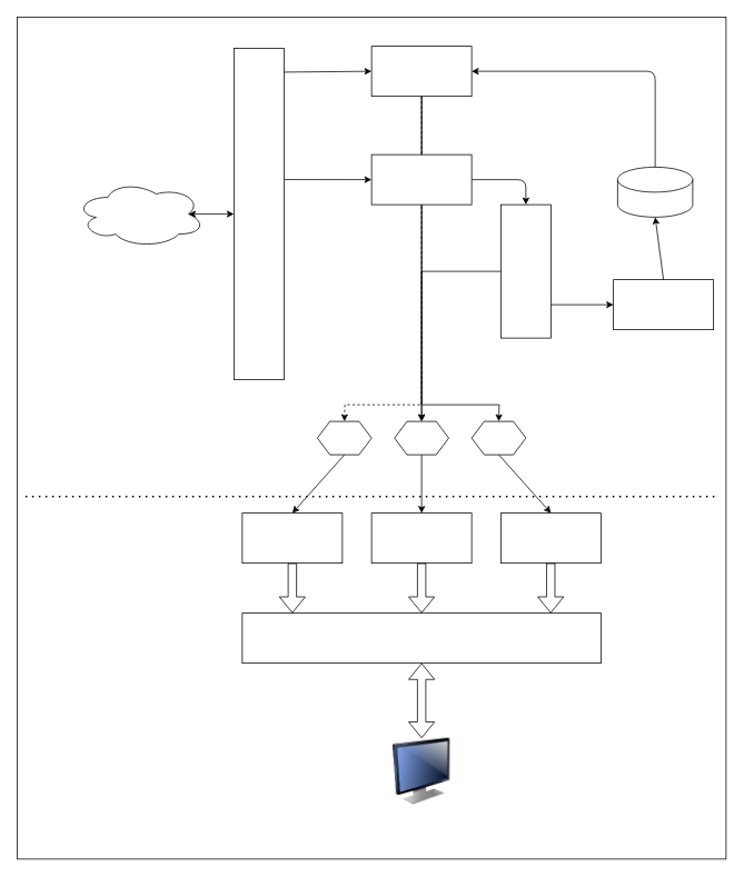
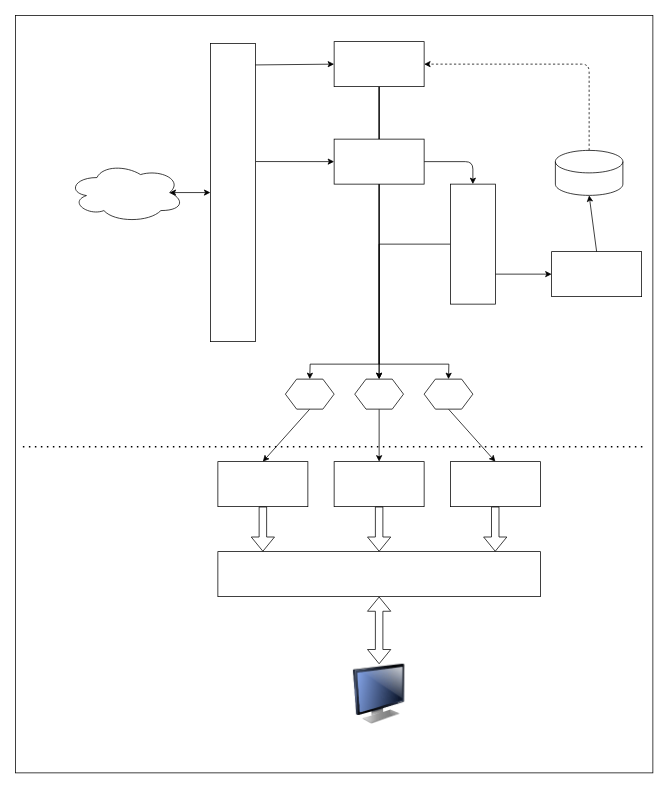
  <mxCell id="0" />
  <mxCell id="1" parent="0" />
  <mxCell id="2" value="" style="rounded=0;whiteSpace=wrap;html=1;fillColor=light-dark(#FFFFFF,#E6E6E6);strokeColor=light-dark(#000000,#000000);" parent="1" vertex="1"><mxGeometry y="20" width="850" height="1010" as="geometry" x="20" /></mxCell>
  <mxCell id="3" value="" style="endArrow=classic;html=1;exitX=0.5;exitY=1;exitDx=0;exitDy=0;entryX=0.5;entryY=0;entryDx=0;entryDy=0;rounded=0;strokeColor=light-dark(#000000,#000000);" parent="1" source="7" target="23" edge="1"><mxGeometry width="50" height="50" relative="1" as="geometry"><mxPoint x="480" y="335" as="sourcePoint" /><mxPoint x="530" y="285" as="targetPoint" /><Array as="points"><mxPoint x="505" y="485" /><mxPoint x="598" y="485" /></Array></mxGeometry></mxCell>
- <mxCell id="4" value="" style="endArrow=classic;html=1;exitX=0.5;exitY=1;exitDx=0;exitDy=0;entryX=0.5;entryY=0;entryDx=0;entryDy=0;rounded=0;strokeColor=light-dark(#000000,#000000);dashed=1;" parent="1" source="7" target="38" edge="1"><mxGeometry width="50" height="50" relative="1" as="geometry"><mxPoint x="480" y="295" as="sourcePoint" /><mxPoint x="410" y="465" as="targetPoint" /><Array as="points"><mxPoint x="505" y="485" /><mxPoint x="413" y="485" /></Array></mxGeometry></mxCell>
+ <mxCell id="4" value="" style="endArrow=classic;html=1;exitX=0.5;exitY=1;exitDx=0;exitDy=0;entryX=0.5;entryY=0;entryDx=0;entryDy=0;rounded=0;strokeColor=light-dark(#000000,#000000);" parent="1" source="7" target="38" edge="1"><mxGeometry width="50" height="50" relative="1" as="geometry"><mxPoint x="480" y="295" as="sourcePoint" /><mxPoint x="410" y="465" as="targetPoint" /><Array as="points"><mxPoint x="505" y="485" /><mxPoint x="413" y="485" /></Array></mxGeometry></mxCell>
  <mxCell id="5" value="poc.db" style="shape=cylinder3;whiteSpace=wrap;html=1;boundedLbl=1;backgroundOutline=1;size=15;fillColor=light-dark(#FFFFFF,#3399FF);fontColor=#FFFFFF;strokeColor=light-dark(#000000,#000000);" parent="1" vertex="1"><mxGeometry x="740" y="200" width="90" height="60" as="geometry" /></mxCell>
  <mxCell id="6" style="edgeStyle=none;html=1;exitX=0.5;exitY=1;exitDx=0;exitDy=0;entryX=0.5;entryY=0;entryDx=0;entryDy=0;strokeColor=light-dark(#000000,#000000);" parent="1" source="7" target="21" edge="1"><mxGeometry relative="1" as="geometry" /></mxCell>
  <mxCell id="7" value="GetService" style="rounded=0;whiteSpace=wrap;html=1;fillColor=light-dark(#FFFFFF,#CC00CC);fontColor=#FFFFFF;strokeColor=light-dark(#000000,#000000);" parent="1" vertex="1"><mxGeometry x="445" y="55" width="120" height="60" as="geometry" /></mxCell>
  <mxCell id="8" style="edgeStyle=none;html=1;exitX=1;exitY=0.5;exitDx=0;exitDy=0;entryX=0.5;entryY=0;entryDx=0;entryDy=0;strokeColor=light-dark(#000000,#000000);" parent="1" source="9" target="13" edge="1"><mxGeometry relative="1" as="geometry"><Array as="points"><mxPoint x="630" y="215" /></Array></mxGeometry></mxCell>
  <mxCell id="9" value="PostService" style="rounded=0;whiteSpace=wrap;html=1;fillColor=light-dark(#FFFFFF,#CC00CC);fontColor=#FFFFFF;strokeColor=light-dark(#000000,#000000);" parent="1" vertex="1"><mxGeometry x="445" y="185" width="120" height="60" as="geometry" /></mxCell>
- <mxCell id="10" value="" style="endArrow=classic;html=1;exitX=0.5;exitY=0;exitDx=0;exitDy=0;exitPerimeter=0;entryX=1;entryY=0.5;entryDx=0;entryDy=0;strokeColor=light-dark(#000000,#000000);" parent="1" source="5" target="7" edge="1"><mxGeometry width="50" height="50" relative="1" as="geometry"><mxPoint x="665" y="135" as="sourcePoint" /><mxPoint x="715" y="85" as="targetPoint" /><Array as="points"><mxPoint x="785" y="85" /></Array></mxGeometry></mxCell>
+ <mxCell id="10" value="" style="endArrow=classic;html=1;exitX=0.5;exitY=0;exitDx=0;exitDy=0;exitPerimeter=0;entryX=1;entryY=0.5;entryDx=0;entryDy=0;strokeColor=light-dark(#000000,#000000);dashed=1;" parent="1" source="5" target="7" edge="1"><mxGeometry width="50" height="50" relative="1" as="geometry"><mxPoint x="665" y="135" as="sourcePoint" /><mxPoint x="715" y="85" as="targetPoint" /><Array as="points"><mxPoint x="785" y="85" /></Array></mxGeometry></mxCell>
  <mxCell id="11" style="edgeStyle=none;html=1;exitX=1;exitY=0.75;exitDx=0;exitDy=0;entryX=0;entryY=0.5;entryDx=0;entryDy=0;strokeColor=light-dark(#000000,#000000);" parent="1" source="13" target="14" edge="1"><mxGeometry relative="1" as="geometry" /></mxCell>
  <mxCell id="12" style="edgeStyle=none;html=1;exitX=0;exitY=0.5;exitDx=0;exitDy=0;entryX=0.5;entryY=0;entryDx=0;entryDy=0;strokeColor=light-dark(#000000,#000000);rounded=0;" parent="1" source="13" target="21" edge="1"><mxGeometry relative="1" as="geometry"><Array as="points"><mxPoint x="505" y="325" /></Array></mxGeometry></mxCell>
  <mxCell id="13" value="Fila RabbitMQ" style="rounded=0;whiteSpace=wrap;html=1;fillColor=light-dark(#FFFFFF,#FF8000);fontColor=#FFFFFF;strokeColor=light-dark(#000000,#000000);" parent="1" vertex="1"><mxGeometry x="600" y="245" width="60" height="160" as="geometry" /></mxCell>
  <mxCell id="14" value="QueueConsumer" style="rounded=0;whiteSpace=wrap;html=1;fillColor=light-dark(#FFFFFF,#CC00CC);fontColor=#FFFFFF;strokeColor=light-dark(#000000,#000000);" parent="1" vertex="1"><mxGeometry x="735" y="335" width="120" height="60" as="geometry" /></mxCell>
  <mxCell id="15" style="edgeStyle=none;html=1;exitX=0.5;exitY=0;exitDx=0;exitDy=0;entryX=0.5;entryY=1;entryDx=0;entryDy=0;entryPerimeter=0;strokeColor=light-dark(#000000,#000000);" parent="1" source="14" target="5" edge="1"><mxGeometry relative="1" as="geometry" /></mxCell>
  <mxCell id="16" value="Requisições HTTP" style="ellipse;shape=cloud;whiteSpace=wrap;html=1;fillColor=light-dark(#FFFFFF,#00CC00);fontColor=#FFFFFF;strokeColor=light-dark(#000000,#000000);" parent="1" vertex="1"><mxGeometry x="90" y="216.25" width="155" height="80" as="geometry" /></mxCell>
  <mxCell id="17" value="" style="endArrow=classic;html=1;exitX=0.928;exitY=0.948;exitDx=0;exitDy=0;exitPerimeter=0;entryX=0;entryY=0.5;entryDx=0;entryDy=0;strokeColor=light-dark(#000000,#000000);" parent="1" source="34" target="7" edge="1"><mxGeometry width="50" height="50" relative="1" as="geometry"><mxPoint x="344.64" y="85.24" as="sourcePoint" /><mxPoint x="955" y="165" as="targetPoint" /></mxGeometry></mxCell>
  <mxCell id="18" value="" style="endArrow=classic;html=1;entryX=0;entryY=0.5;entryDx=0;entryDy=0;exitX=0.604;exitY=1.01;exitDx=0;exitDy=0;exitPerimeter=0;strokeColor=light-dark(#000000,#000000);" parent="1" source="34" target="9" edge="1"><mxGeometry width="50" height="50" relative="1" as="geometry"><mxPoint x="345.84" y="215.02" as="sourcePoint" /><mxPoint x="465" y="165" as="targetPoint" /></mxGeometry></mxCell>
  <mxCell id="19" value="" style="endArrow=none;dashed=1;html=1;dashPattern=1 3;strokeWidth=2;fillColor#FFFFFF);strokeColor=light-dark(#000000,#000000);" parent="1" edge="1"><mxGeometry width="50" height="50" relative="1" as="geometry"><mxPoint x="30" y="595" as="sourcePoint" /><mxPoint x="860" y="595" as="targetPoint" /></mxGeometry></mxCell>
  <mxCell id="20" style="edgeStyle=none;html=1;exitX=0.5;exitY=1;exitDx=0;exitDy=0;entryX=0.5;entryY=0;entryDx=0;entryDy=0;strokeColor=light-dark(#000000,#000000);" parent="1" source="21" target="25" edge="1"><mxGeometry relative="1" as="geometry" /></mxCell>
  <mxCell id="21" value="Métricas" style="shape=hexagon;perimeter=hexagonPerimeter2;whiteSpace=wrap;html=1;fixedSize=1;size=15;fillColor=light-dark(#FFFFFF,#00CC00);fontColor=#FFFFFF;strokeColor=light-dark(#000000,#000000);" parent="1" vertex="1"><mxGeometry x="472.5" y="505" width="65" height="40" as="geometry" /></mxCell>
  <mxCell id="22" style="edgeStyle=none;html=1;exitX=0.5;exitY=1;exitDx=0;exitDy=0;entryX=0.5;entryY=0;entryDx=0;entryDy=0;strokeColor=light-dark(#000000,#000000);" parent="1" source="23" target="26" edge="1"><mxGeometry relative="1" as="geometry" /></mxCell>
  <mxCell id="23" value="Traces" style="shape=hexagon;perimeter=hexagonPerimeter2;whiteSpace=wrap;html=1;fixedSize=1;size=15;fillColor=light-dark(#FFFFFF,#00CC00);fontColor=#FFFFFF;strokeColor=light-dark(#000000,#000000);" parent="1" vertex="1"><mxGeometry x="565" y="505" width="65" height="40" as="geometry" /></mxCell>
  <mxCell id="24" value="Loki" style="rounded=0;whiteSpace=wrap;html=1;fillColor=light-dark(#FFFFFF,#FF8000);fontColor=#FFFFFF;strokeColor=light-dark(#000000,#000000);" parent="1" vertex="1"><mxGeometry x="290" y="615" width="120" height="60" as="geometry" /></mxCell>
  <mxCell id="25" value="OpenTelemetry" style="rounded=0;whiteSpace=wrap;html=1;fillColor=light-dark(#FFFFFF,#FF8000);fontColor=#FFFFFF;strokeColor=light-dark(#000000,#000000);" parent="1" vertex="1"><mxGeometry x="445" y="615" width="120" height="60" as="geometry" /></mxCell>
  <mxCell id="26" value="Tempo" style="rounded=0;whiteSpace=wrap;html=1;fillColor=light-dark(#FFFFFF,#FF8000);fontColor=#FFFFFF;strokeColor=light-dark(#000000,#000000);" parent="1" vertex="1"><mxGeometry x="600" y="615" width="120" height="60" as="geometry" /></mxCell>
  <mxCell id="27" value="" style="endArrow=classic;html=1;exitX=0.5;exitY=1;exitDx=0;exitDy=0;entryX=0.5;entryY=0;entryDx=0;entryDy=0;strokeColor=light-dark(#000000,#000000);" parent="1" source="38" target="24" edge="1"><mxGeometry width="50" height="50" relative="1" as="geometry"><mxPoint x="650" y="665" as="sourcePoint" /><mxPoint x="700" y="615" as="targetPoint" /></mxGeometry></mxCell>
  <mxCell id="28" value="GRAFANA" style="rounded=0;whiteSpace=wrap;html=1;fillColor=light-dark(#FFFFFF,#FF8000);fontColor=#FFFFFF;strokeColor=light-dark(#000000,#000000);" parent="1" vertex="1"><mxGeometry x="290" y="735" width="430" height="60" as="geometry" /></mxCell>
  <mxCell id="29" value="" style="shape=flexArrow;endArrow=classic;html=1;strokeColor=light-dark(#000000,#000000);" parent="1" edge="1"><mxGeometry width="50" height="50" relative="1" as="geometry"><mxPoint x="350" y="675" as="sourcePoint" /><mxPoint x="350" y="735" as="targetPoint" /></mxGeometry></mxCell>
  <mxCell id="30" value="" style="shape=flexArrow;endArrow=classic;html=1;exitX=0.5;exitY=1;exitDx=0;exitDy=0;strokeColor=light-dark(#000000,#000000);" parent="1" source="25" edge="1"><mxGeometry width="50" height="50" relative="1" as="geometry"><mxPoint x="504.82" y="675" as="sourcePoint" /><mxPoint x="505" y="735" as="targetPoint" /></mxGeometry></mxCell>
  <mxCell id="31" value="" style="shape=flexArrow;endArrow=classic;html=1;strokeColor=light-dark(#000000,#000000);" parent="1" edge="1"><mxGeometry width="50" height="50" relative="1" as="geometry"><mxPoint x="659.82" y="675" as="sourcePoint" /><mxPoint x="659.82" y="735" as="targetPoint" /></mxGeometry></mxCell>
  <mxCell id="32" value="" style="image;html=1;image=img/lib/clip_art/computers/Monitor_128x128.png" parent="1" vertex="1"><mxGeometry x="465" y="885" width="80" height="80" as="geometry" /></mxCell>
  <mxCell id="33" value="" style="shape=flexArrow;endArrow=classic;startArrow=classic;html=1;entryX=0.5;entryY=1;entryDx=0;entryDy=0;exitX=0.5;exitY=0;exitDx=0;exitDy=0;strokeColor=light-dark(#000000,#000000);" parent="1" source="32" target="28" edge="1"><mxGeometry width="100" height="100" relative="1" as="geometry"><mxPoint x="490" y="855" as="sourcePoint" /><mxPoint x="590" y="755" as="targetPoint" /></mxGeometry></mxCell>
  <mxCell id="34" value="OCELOT GATEWAY" style="rounded=0;whiteSpace=wrap;html=1;fontColor=#FFFFFF;fillColor=light-dark(#FFFFFF,#CC00CC);rotation=-90;strokeColor=light-dark(#000000,#000000);" parent="1" vertex="1"><mxGeometry x="111.25" y="226.25" width="397.5" height="60" as="geometry" /></mxCell>
  <mxCell id="35" value="" style="endArrow=classic;startArrow=classic;html=1;exitX=0.875;exitY=0.5;exitDx=0;exitDy=0;exitPerimeter=0;entryX=0.5;entryY=0;entryDx=0;entryDy=0;strokeColor=light-dark(#000000,#000000);" parent="1" source="16" target="34" edge="1"><mxGeometry width="50" height="50" relative="1" as="geometry"><mxPoint x="190" y="295" as="sourcePoint" /><mxPoint x="240" y="245" as="targetPoint" /></mxGeometry></mxCell>
  <mxCell id="36" value="CLIENTE" style="text;html=1;align=center;verticalAlign=middle;whiteSpace=wrap;rounded=0;fontColor=#FFFFFF" parent="1" vertex="1"><mxGeometry x="30" y="550" width="60" height="30" as="geometry" /></mxCell>
  <mxCell id="37" value="SERVIDOR" style="text;html=1;align=center;verticalAlign=middle;whiteSpace=wrap;rounded=0;fontColor=#FFFFFF" parent="1" vertex="1"><mxGeometry x="30" y="610" width="70" height="30" as="geometry" /></mxCell>
  <mxCell id="38" value="Logs" style="shape=hexagon;perimeter=hexagonPerimeter2;whiteSpace=wrap;html=1;fixedSize=1;size=15;fillColor=light-dark(#FFFFFF,#00CC00);fontColor=#FFFFFF;strokeColor=light-dark(#000000,#000000);" parent="1" vertex="1"><mxGeometry x="380" y="505" width="65" height="40" as="geometry" /></mxCell>
